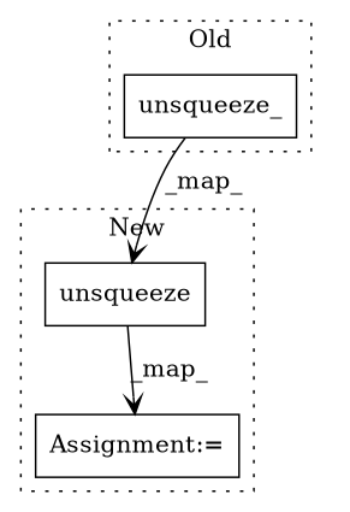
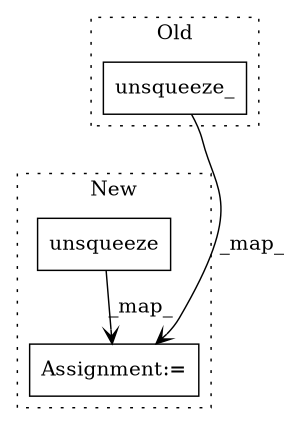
  digraph {
    node [a=32 shape=box]
    edge [arrowhead=vee]
    n1 [l="10,1" label=unsqueeze s="5601,5612"]
    n2 [a=7 l=1 label="Assignment:=" s=5596]
    n3 [l="11,1" label=unsqueeze_ s="4470,4482"]
    subgraph cluster_1 {
      label=New
      style=dotted
      n1
      n2
    }
    subgraph cluster_2 {
      label=Old
      style=dotted
      n3
    }
    n1 -> n2 [label=_map_]
-   n3 -> n1 [label=_map_]
+   n3 -> n2 [label=_map_]
  }
